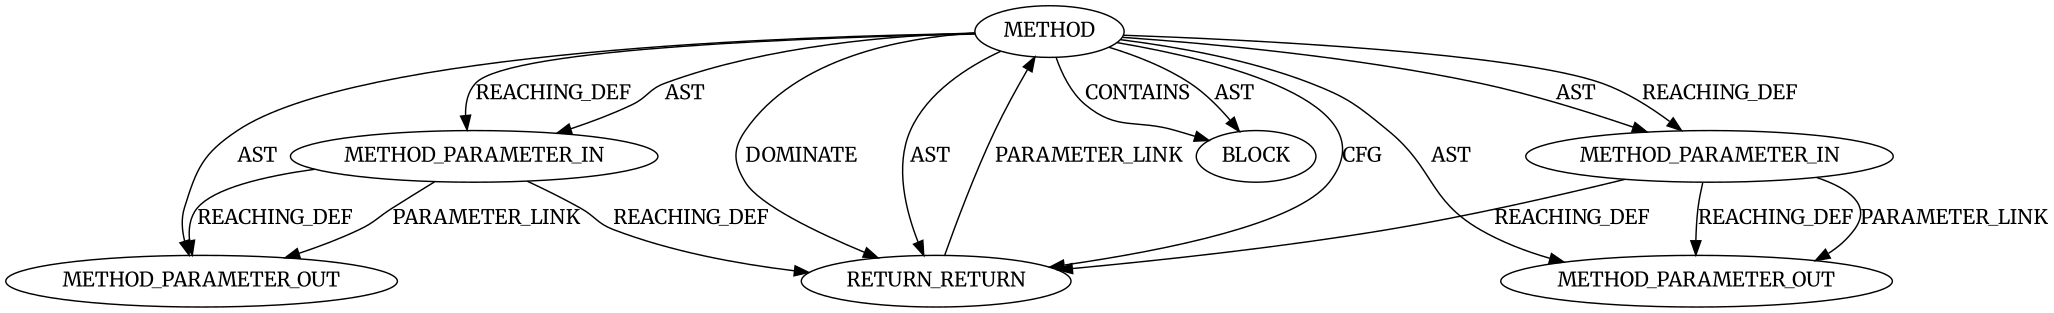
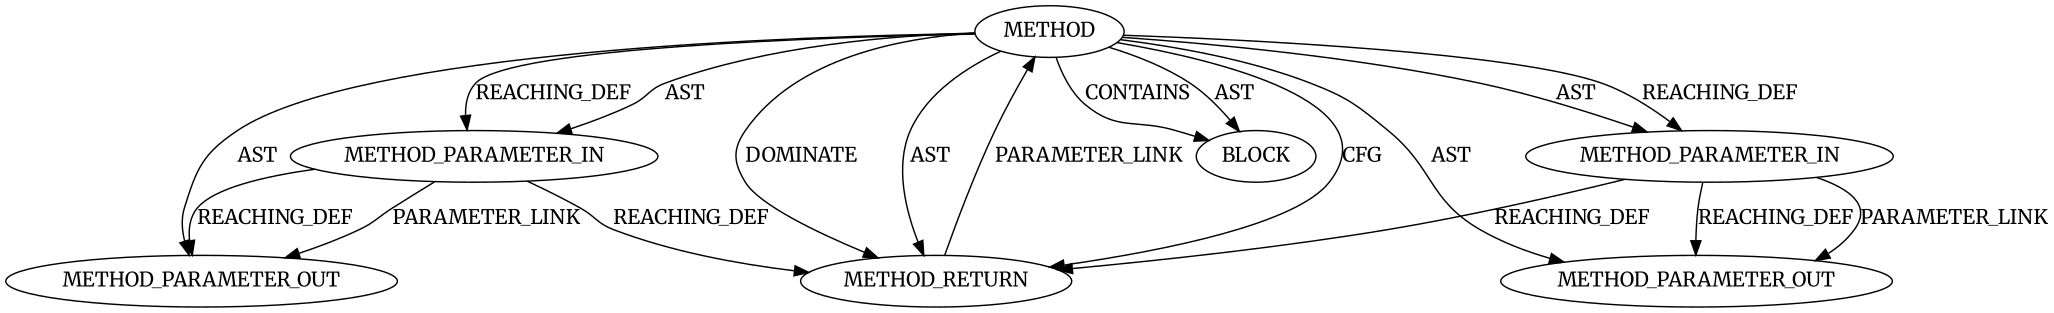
  digraph {
    fontname=Merriweather
    node [CODE=p2 EVALUATION_STRATEGY=BY_VALUE IS_VARIADIC=false ORDER=2 TYPE_FULL_NAME=ANY fontname=Merriweather]
    edge [fontname=Merriweather]
    n1 [INDEX=2 NAME=p2 label=METHOD_PARAMETER_OUT]
    n2 [AST_PARENT_FULL_NAME="<global>" AST_PARENT_TYPE=NAMESPACE_BLOCK CODE="<empty>" FILENAME="<empty>" FULL_NAME=nla_nest_end IS_EXTERNAL=true NAME=nla_nest_end ORDER=0 label=METHOD EVALUATION_STRATEGY="" IS_VARIADIC="" TYPE_FULL_NAME=""]
    n3 [CODE=p1 INDEX=1 NAME=p1 ORDER=1 label=METHOD_PARAMETER_OUT]
-   n4 [CODE=RET label=RETURN_RETURN IS_VARIADIC=""]
+   n4 [CODE=RET label=METHOD_RETURN IS_VARIADIC=""]
    n5 [ARGUMENT_INDEX=1 CODE="<empty>" ORDER=1 label=BLOCK EVALUATION_STRATEGY="" IS_VARIADIC=""]
    n6 [CODE=p1 INDEX=1 NAME=p1 ORDER=1 label=METHOD_PARAMETER_IN]
    n7 [INDEX=2 NAME=p2 label=METHOD_PARAMETER_IN]
    n2 -> n1 [label=AST]
    n2 -> n3 [label=AST]
    n2 -> n4 [label=DOMINATE]
    n2 -> n4 [label=AST]
    n2 -> n4 [label=CFG]
    n2 -> n5 [label=CONTAINS]
    n2 -> n5 [label=AST]
    n2 -> n6 [label=REACHING_DEF]
    n2 -> n6 [label=AST]
    n2 -> n7 [label=AST]
    n2 -> n7 [label=REACHING_DEF]
    n4 -> n2 [label=PARAMETER_LINK]
    n6 -> n3 [label=PARAMETER_LINK]
    n6 -> n3 [VARIABLE=p1 label=REACHING_DEF]
    n6 -> n4 [VARIABLE=p1 label=REACHING_DEF]
    n7 -> n1 [VARIABLE=p2 label=REACHING_DEF]
    n7 -> n1 [label=PARAMETER_LINK]
    n7 -> n4 [VARIABLE=p2 label=REACHING_DEF]
  }
